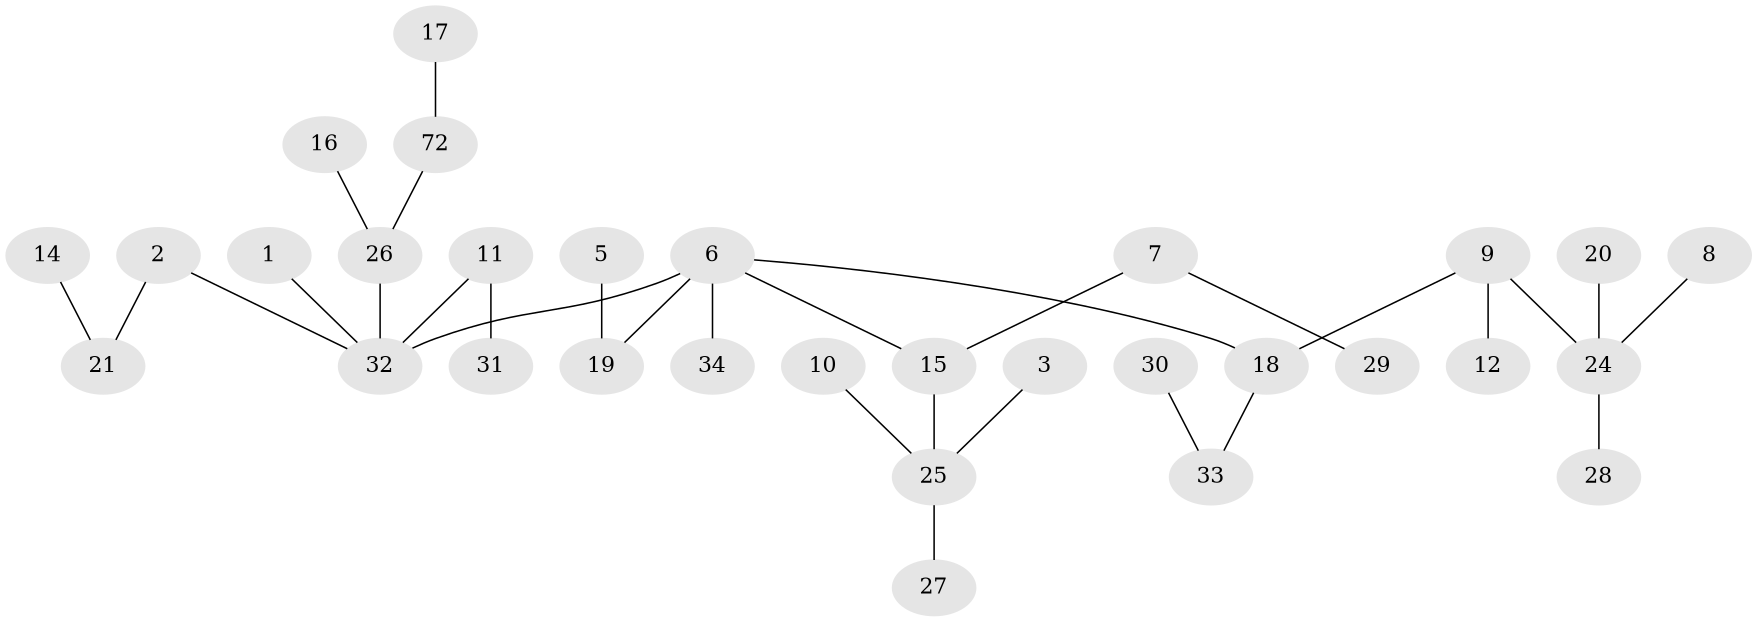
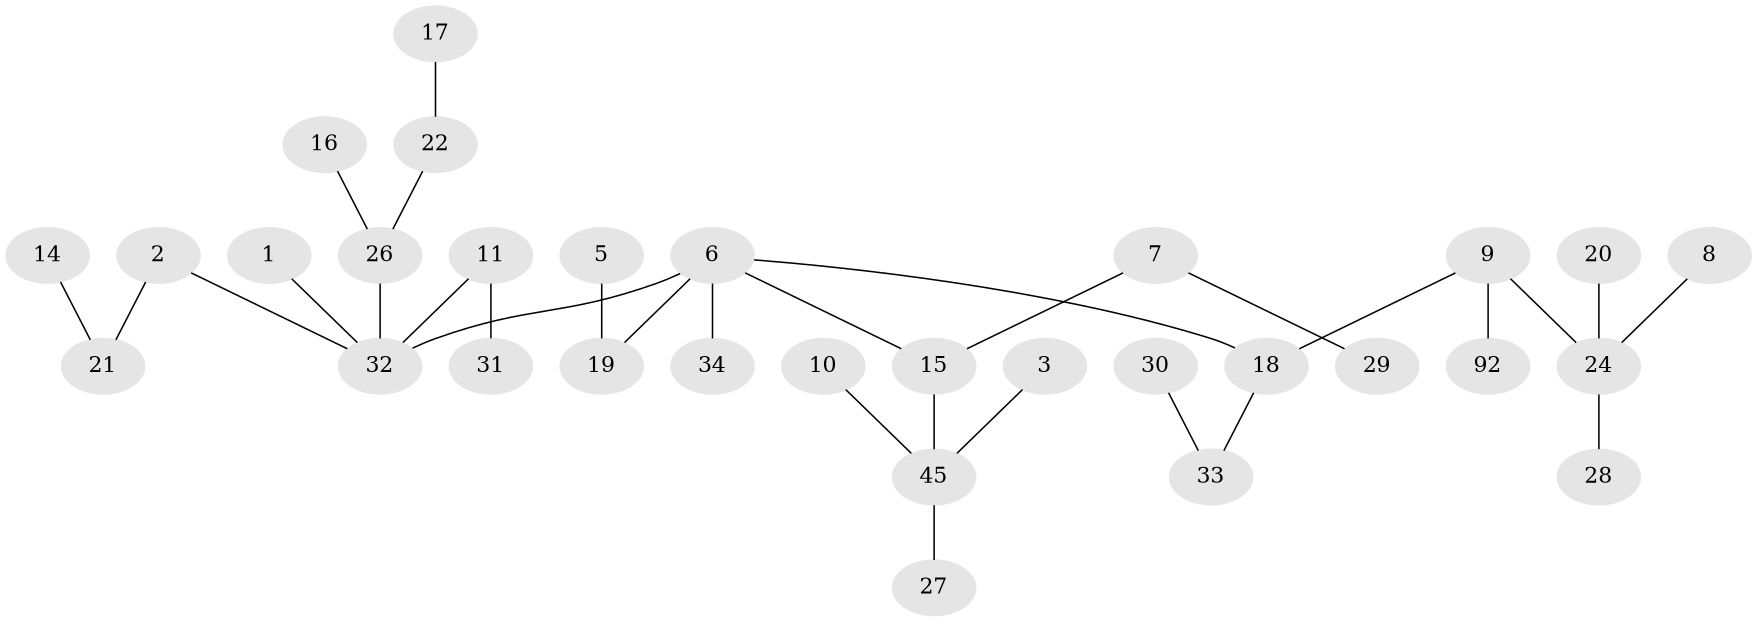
  graph {
    node [color=gray90 style=filled]
    edge [weight=1.0]
    1
    32
    2
    21
    3
-   25
+   25 [label=45]
    27
    18
    33
    5
    19
    6
    15
    34
    7
    29
    8
    24
    28
    9
-   12
+   12 [label=92]
    10
    11
    31
    14
    16
    26
    17
-   22 [label=72]
+   22
    20
    30
    1 -- 32
    2 -- 32
    2 -- 21
    3 -- 25
    25 -- 27
    18 -- 33
    5 -- 19
    6 -- 32
    6 -- 18
    6 -- 19
    6 -- 15
    6 -- 34
    15 -- 25
    7 -- 15
    7 -- 29
    8 -- 24
    24 -- 28
    9 -- 18
    9 -- 24
    9 -- 12
    10 -- 25
    11 -- 32
    11 -- 31
    14 -- 21
    16 -- 26
    26 -- 32
    17 -- 22
    22 -- 26
    20 -- 24
    30 -- 33
  }
